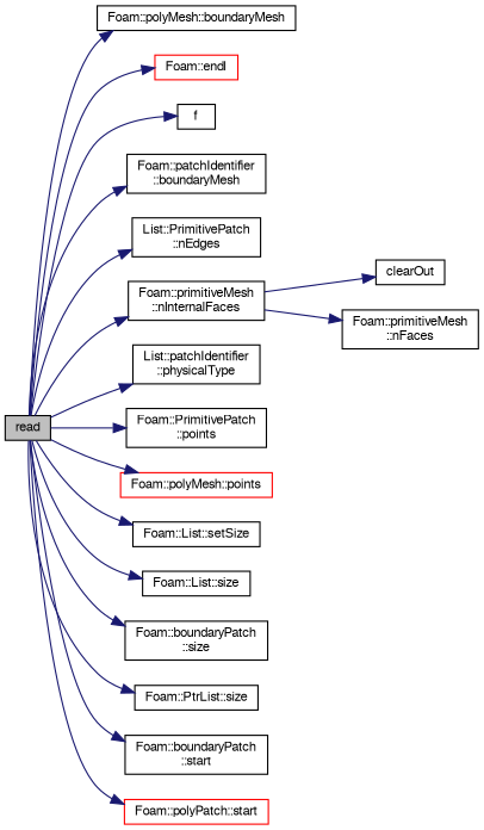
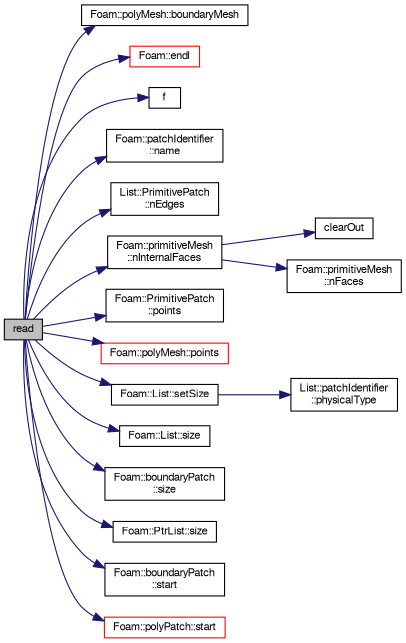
  digraph {
    rankdir=LR
    node [color=black fontname=FreeSans fontsize=10 shape=record]
    edge [color=midnightblue fontname=FreeSans fontsize=10 labelfontname=FreeSans labelfontsize=10 style=solid]
    n1 [fillcolor=grey75 fontcolor=black height=0.2 label=read style=filled width=0.4]
    n2 [height=0.2 label="Foam::polyMesh::boundaryMesh" width=0.4]
    n3 [color=red height=0.2 label="Foam::endl" width=0.4]
    n4 [height=0.2 label=f width=0.4]
-   n5 [height=0.2 label="Foam::patchIdentifier\l::boundaryMesh" width=0.4]
+   n5 [height=0.2 label="Foam::patchIdentifier\l::name" width=0.4]
    n6 [height=0.2 label="List::PrimitivePatch\l::nEdges" width=0.4]
    n7 [height=0.2 label="Foam::primitiveMesh\l::nInternalFaces" width=0.4]
    n8 [height=0.2 label="List::patchIdentifier\l::physicalType" width=0.4]
    n9 [height=0.2 label="Foam::PrimitivePatch\l::points" width=0.4]
    n10 [color=red height=0.2 label="Foam::polyMesh::points" width=0.4]
    n11 [height=0.2 label="Foam::List::setSize" width=0.4]
    n12 [height=0.2 label="Foam::List::size" width=0.4]
    n13 [height=0.2 label="Foam::boundaryPatch\l::size" width=0.4]
    n14 [height=0.2 label="Foam::PtrList::size" width=0.4]
    n15 [height=0.2 label="Foam::boundaryPatch\l::start" width=0.4]
    n16 [color=red height=0.2 label="Foam::polyPatch::start" width=0.4]
    n17 [height=0.2 label=clearOut width=0.4]
    n18 [height=0.2 label="Foam::primitiveMesh\l::nFaces" width=0.4]
    n1 -> n2
    n1 -> n3
    n1 -> n4
    n1 -> n5
    n1 -> n6
    n1 -> n7
-   n1 -> n8
+   n11 -> n8
    n1 -> n9
    n1 -> n10
    n1 -> n11
    n1 -> n12
    n1 -> n13
    n1 -> n14
    n1 -> n15
    n1 -> n16
    n7 -> n17
    n7 -> n18
  }
